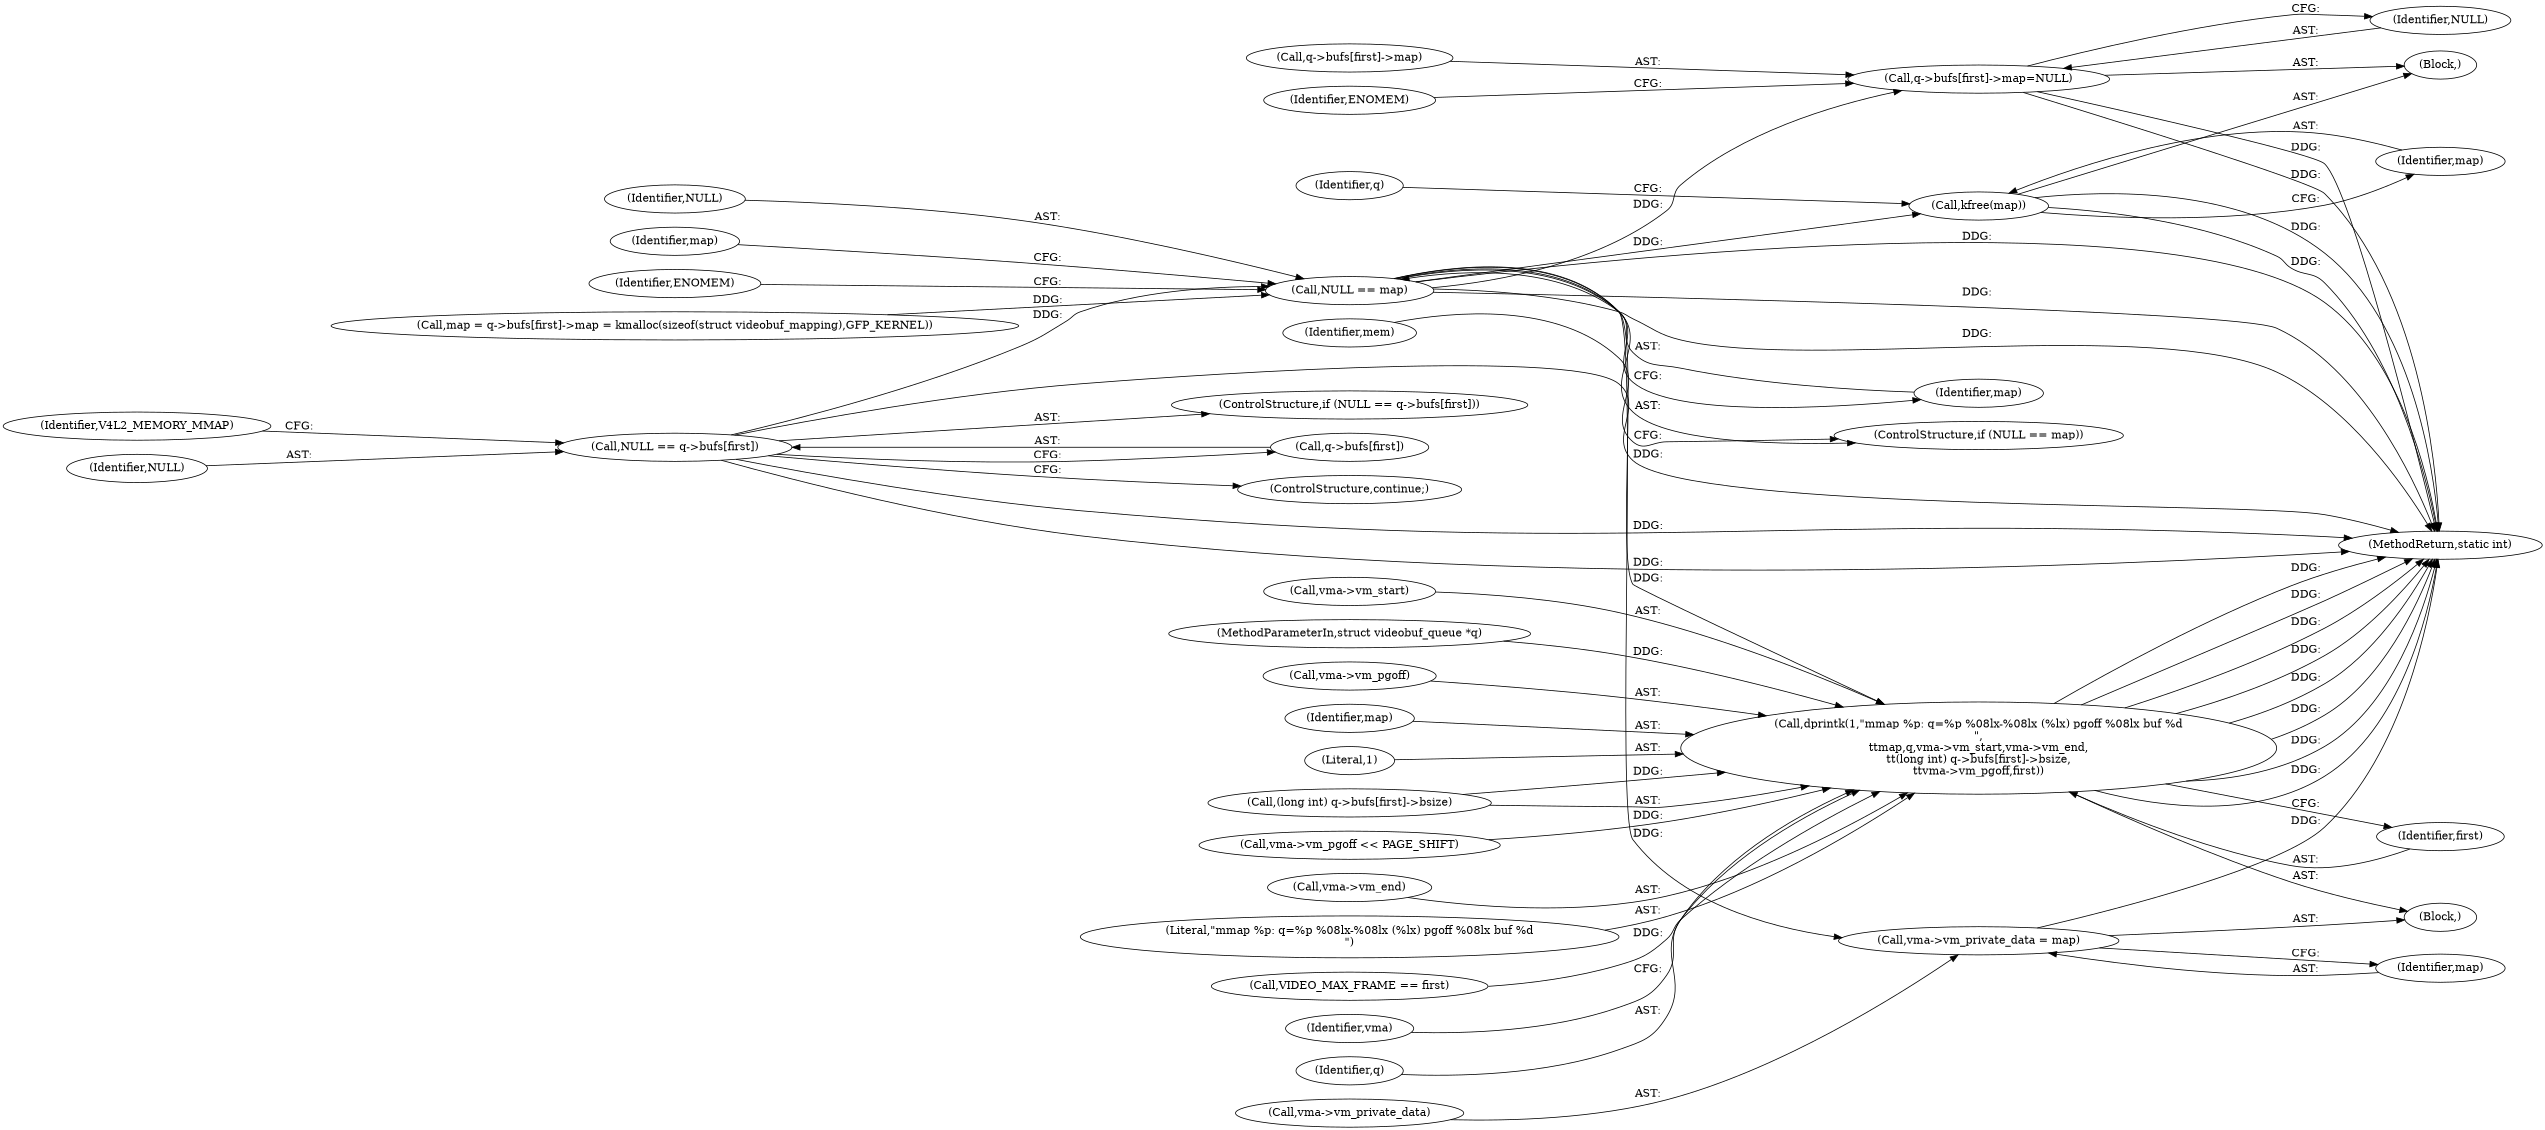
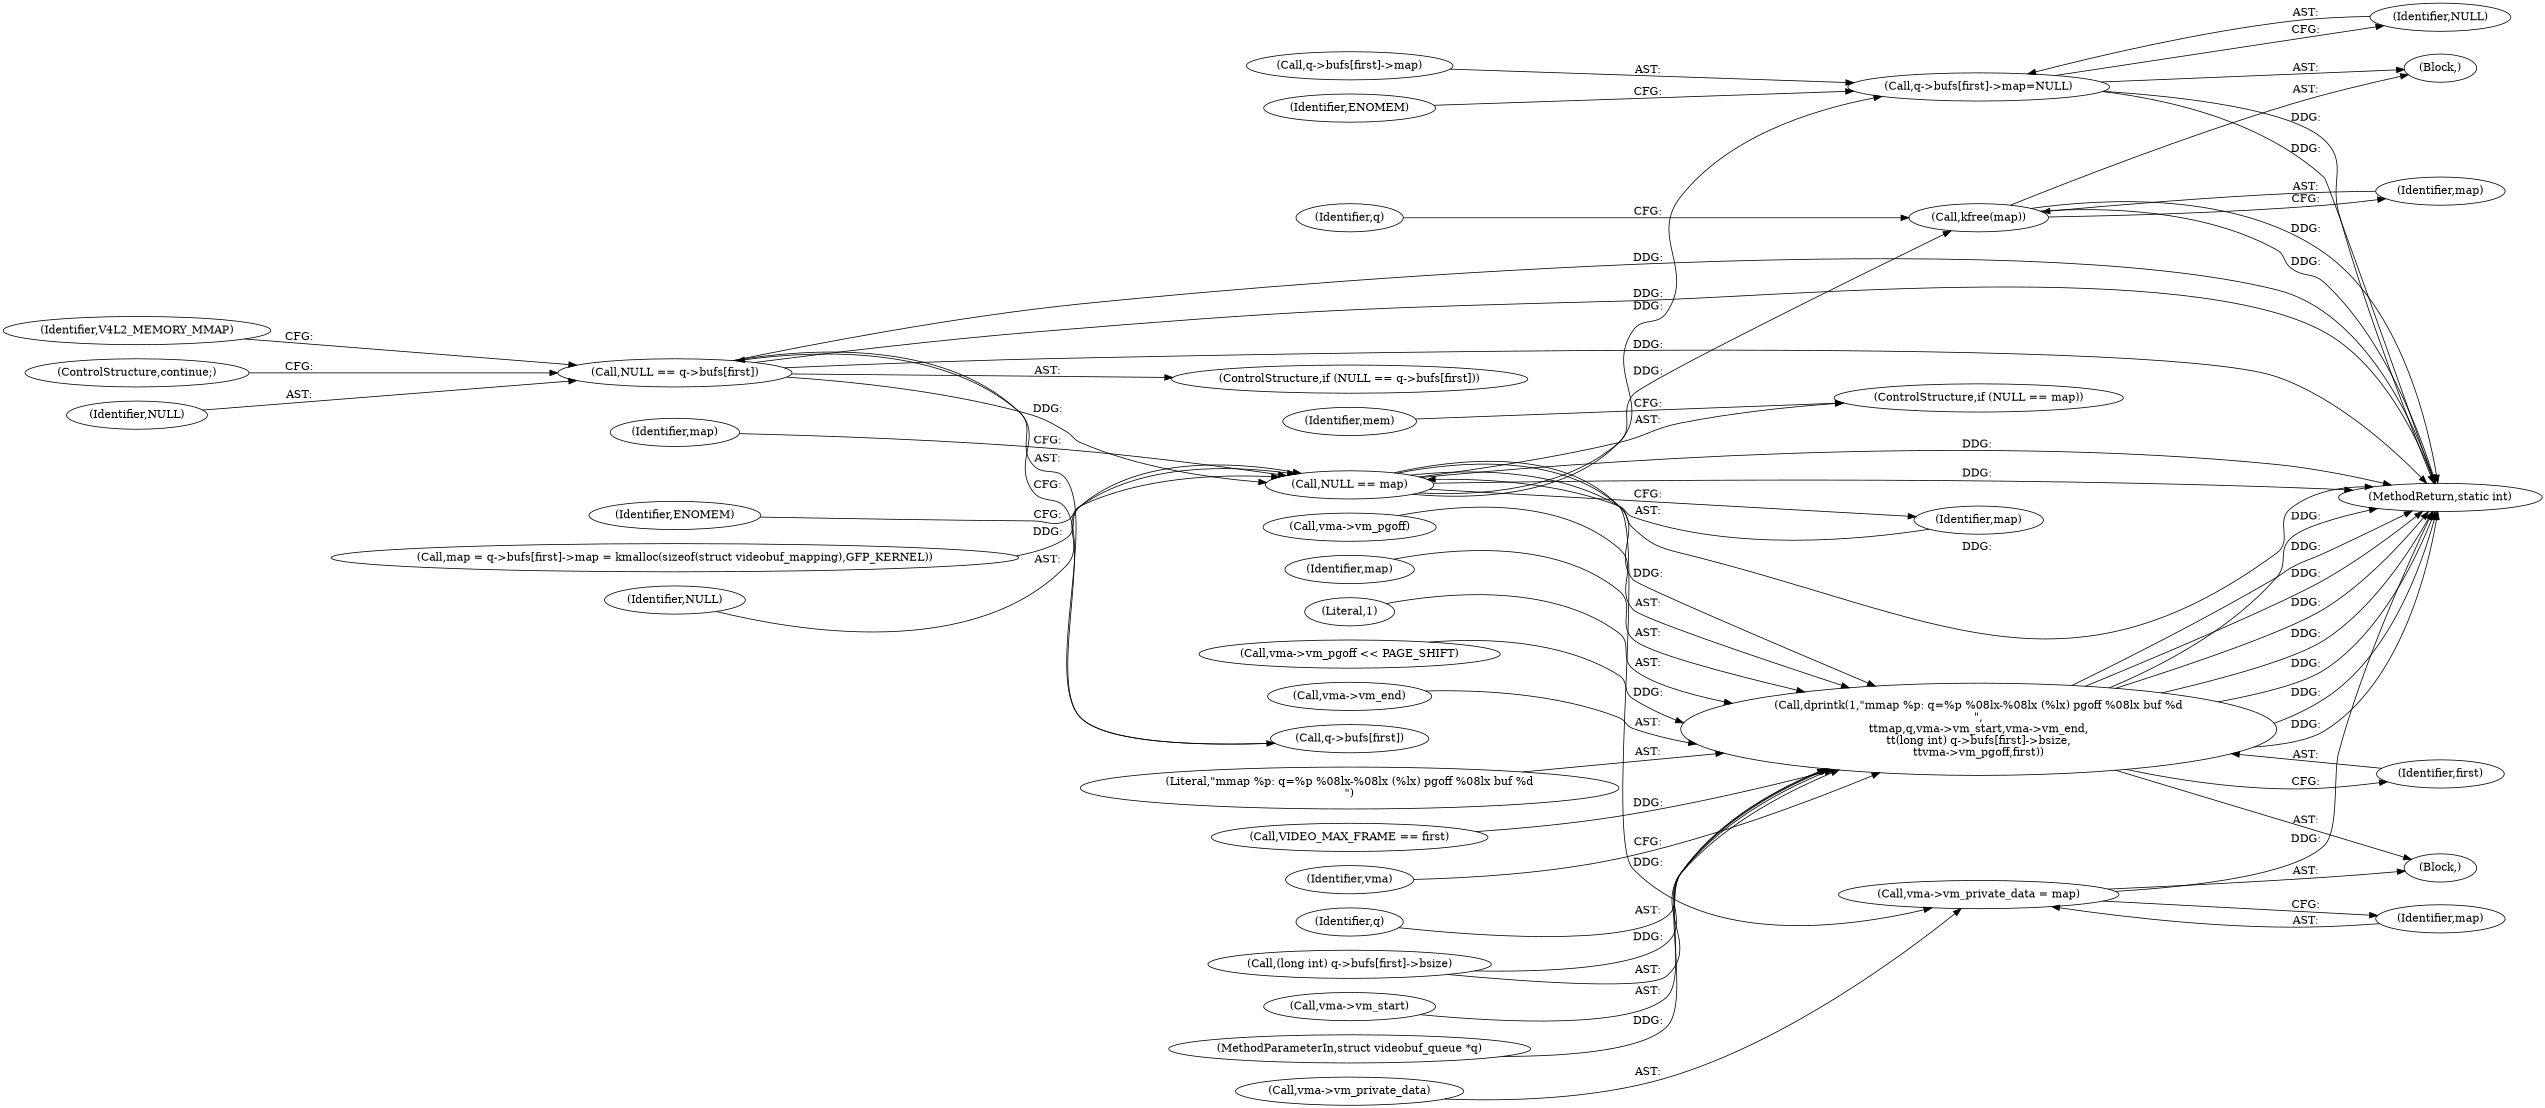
  digraph {
    rankdir=LR
    n1 [label="(Call,NULL == q->bufs[first])"]
    n2 [label="(Call,NULL == map)"]
    n3 [label="(ControlStructure,if (NULL == q->bufs[first]))"]
    n4 [label="(MethodReturn,static int)"]
    n5 [label="(Call,q->bufs[first])"]
    n6 [label="(Call,vma->vm_private_data = map)"]
    n7 [label="(Call,kfree(map))"]
    n8 [label="(Call,q->bufs[first]->map=NULL)"]
    n9 [label="(Call,dprintk(1,\"mmap %p: q=%p %08lx-%08lx (%lx) pgoff %08lx buf %d\n\",\n\t\tmap,q,vma->vm_start,vma->vm_end,\n\t\t(long int) q->bufs[first]->bsize,\n\t\tvma->vm_pgoff,first))"]
    n10 [label="(Identifier,map)"]
    n11 [label="(ControlStructure,if (NULL == map))"]
    n12 [label="(Identifier,map)"]
    n13 [label="(Block,)"]
    n14 [label="(Block,)"]
    n15 [label="(Identifier,map)"]
    n16 [label="(Identifier,NULL)"]
    n17 [label="(Identifier,first)"]
    n18 [label="(Literal,\"mmap %p: q=%p %08lx-%08lx (%lx) pgoff %08lx buf %d\n\")"]
    n19 [label="(Identifier,mem)"]
    n20 [label="(Call,VIDEO_MAX_FRAME == first)"]
    n21 [label="(Identifier,vma)"]
    n22 [label="(Identifier,NULL)"]
    n23 [label="(Identifier,map)"]
    n24 [label="(Identifier,q)"]
    n25 [label="(Identifier,ENOMEM)"]
    n26 [label="(Call,(long int) q->bufs[first]->bsize)"]
    n27 [label="(Call,vma->vm_start)"]
    n28 [label="(Identifier,q)"]
    n29 [label="(MethodParameterIn,struct videobuf_queue *q)"]
    n30 [label="(Call,vma->vm_pgoff)"]
    n31 [label="(Identifier,map)"]
    n32 [label="(Call,map = q->bufs[first]->map = kmalloc(sizeof(struct videobuf_mapping),GFP_KERNEL))"]
    n33 [label="(Identifier,V4L2_MEMORY_MMAP)"]
    n34 [label="(Literal,1)"]
    n35 [label="(ControlStructure,continue;)"]
    n36 [label="(Call,q->bufs[first]->map)"]
    n37 [label="(Identifier,NULL)"]
    n38 [label="(Identifier,ENOMEM)"]
    n39 [label="(Call,vma->vm_pgoff << PAGE_SHIFT)"]
    n40 [label="(Call,vma->vm_end)"]
    n41 [label="(Call,vma->vm_private_data)"]
    n1 -> n2 [label="DDG: "]
    n1 -> n3 [label="AST: "]
    n1 -> n4 [label="DDG: "]
    n1 -> n4 [label="DDG: "]
    n1 -> n4 [label="DDG: "]
    n1 -> n5 [label="CFG: "]
    n2 -> n4 [label="DDG: "]
    n2 -> n4 [label="DDG: "]
    n2 -> n4 [label="DDG: "]
    n2 -> n6 [label="DDG: "]
    n2 -> n7 [label="DDG: "]
    n2 -> n8 [label="DDG: "]
    n2 -> n9 [label="DDG: "]
    n2 -> n10 [label="CFG: "]
    n2 -> n11 [label="AST: "]
    n5 -> n1 [label="AST: "]
    n6 -> n4 [label="DDG: "]
    n6 -> n12 [label="CFG: "]
    n6 -> n13 [label="AST: "]
    n7 -> n4 [label="DDG: "]
    n7 -> n4 [label="DDG: "]
    n7 -> n14 [label="AST: "]
    n7 -> n15 [label="CFG: "]
    n8 -> n4 [label="DDG: "]
    n8 -> n4 [label="DDG: "]
    n8 -> n14 [label="AST: "]
    n8 -> n16 [label="CFG: "]
    n9 -> n4 [label="DDG: "]
    n9 -> n4 [label="DDG: "]
    n9 -> n4 [label="DDG: "]
    n9 -> n4 [label="DDG: "]
    n9 -> n4 [label="DDG: "]
    n9 -> n4 [label="DDG: "]
    n9 -> n4 [label="DDG: "]
    n9 -> n4 [label="DDG: "]
    n9 -> n13 [label="AST: "]
    n9 -> n17 [label="CFG: "]
    n10 -> n2 [label="AST: "]
    n12 -> n6 [label="AST: "]
    n15 -> n7 [label="AST: "]
    n16 -> n8 [label="AST: "]
    n17 -> n9 [label="AST: "]
    n18 -> n9 [label="AST: "]
    n19 -> n11 [label="CFG: "]
    n20 -> n9 [label="DDG: "]
    n21 -> n9 [label="CFG: "]
    n22 -> n2 [label="AST: "]
    n23 -> n2 [label="CFG: "]
    n24 -> n9 [label="AST: "]
    n25 -> n2 [label="CFG: "]
    n26 -> n9 [label="AST: "]
    n26 -> n9 [label="DDG: "]
    n27 -> n9 [label="AST: "]
    n28 -> n7 [label="CFG: "]
    n29 -> n9 [label="DDG: "]
    n30 -> n9 [label="AST: "]
    n31 -> n9 [label="AST: "]
    n32 -> n2 [label="DDG: "]
    n33 -> n1 [label="CFG: "]
    n34 -> n9 [label="AST: "]
-   n1 -> n35 [label="CFG: "]
+   n35 -> n1 [label="CFG: "]
    n36 -> n8 [label="AST: "]
    n37 -> n1 [label="AST: "]
    n38 -> n8 [label="CFG: "]
    n39 -> n9 [label="DDG: "]
    n40 -> n9 [label="AST: "]
    n41 -> n6 [label="AST: "]
  }
